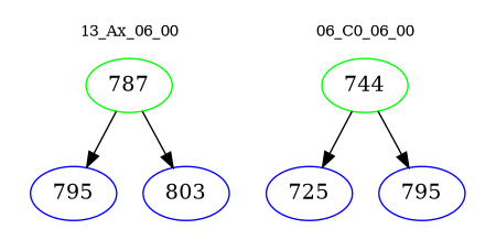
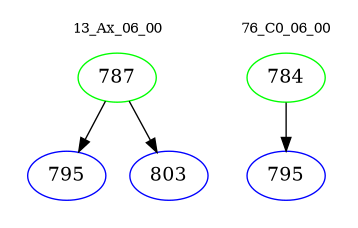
  digraph {
    fontname="DejaVu Serif"
    node [color=blue fontname="DejaVu Serif"]
    edge [color=black fontname="DejaVu Serif"]
    n1 [color=green label=787]
    n2 [label=795]
    n3 [label=803]
-   n4 [color=green label=744]
-   n5 [label=725]
+   n4 [color=green label=784]
    n6 [label=795]
    subgraph cluster_1 {
      color=white
      fontsize=10
      label="13_Ax_06_00"
      n1
      n2
      n3
    }
    subgraph cluster_2 {
      color=white
      fontsize=10
-     label="06_C0_06_00"
+     label="76_C0_06_00"
      n4
-     n5
      n6
    }
    n1 -> n2
    n1 -> n3
-   n4 -> n5
    n4 -> n6
  }
